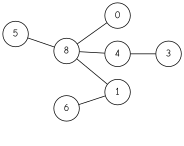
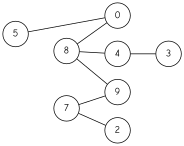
  graph {
    fontname="Comic Neue"
    rankdir=LR
    node [fontname="Comic Neue" shape=circle]
    edge [fontname="Comic Neue"]
    5
    0
-   7 [label=6]
-   1
+   7
+   1 [label=9]
+   2
    8
    4
    3
-   5 -- 8
+   5 -- 0
    7 -- 1
+   7 -- 2
    8 -- 0
    8 -- 1
    8 -- 4
    4 -- 3
  }
